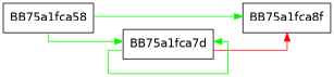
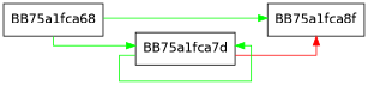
  digraph {
    fontname="DejaVu Sans"
    rankdir=LR
    splines=ortho
    node [fontname="DejaVu Sans" shape=box]
    edge [color=green fontname="DejaVu Sans"]
-   BB75a1fca68 [label=BB75a1fca58]
+   BB75a1fca68
    BB75a1fca8f
    BB75a1fca7d
    BB75a1fca68 -> BB75a1fca8f
    BB75a1fca68 -> BB75a1fca7d
    BB75a1fca7d -> BB75a1fca8f [color=red]
    BB75a1fca7d -> BB75a1fca7d
  }
